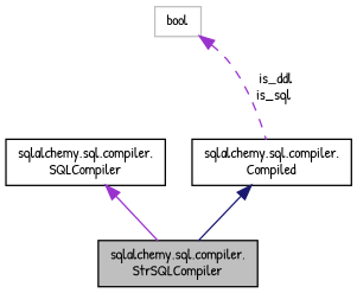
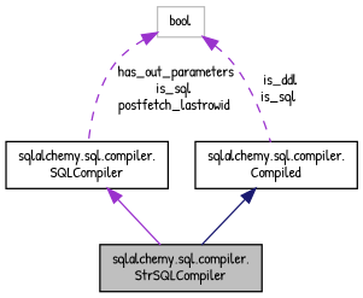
  digraph {
    fontname="Patrick Hand"
    node [color=black fillcolor=white fontname="Patrick Hand" fontsize=10 shape=record style=filled]
    edge [color=darkorchid3 dir=back fontname="Patrick Hand" fontsize=10 labelfontname=Helvetica labelfontsize=10 style=solid]
    n1 [fillcolor=grey75 fontcolor=black height=0.2 label="sqlalchemy.sql.compiler.\lStrSQLCompiler" width=0.4]
    n2 [height=0.2 label="sqlalchemy.sql.compiler.\lSQLCompiler" width=0.4]
    n3 [height=0.2 label="sqlalchemy.sql.compiler.\lCompiled" width=0.4]
    n4 [color=grey75 height=0.2 label=bool width=0.4]
    n2 -> n1
    n3 -> n1 [color=midnightblue]
+   n4 -> n2 [label=" has_out_parameters\nis_sql\npostfetch_lastrowid" style=dashed]
    n4 -> n3 [label=" is_ddl\nis_sql" style=dashed]
  }
